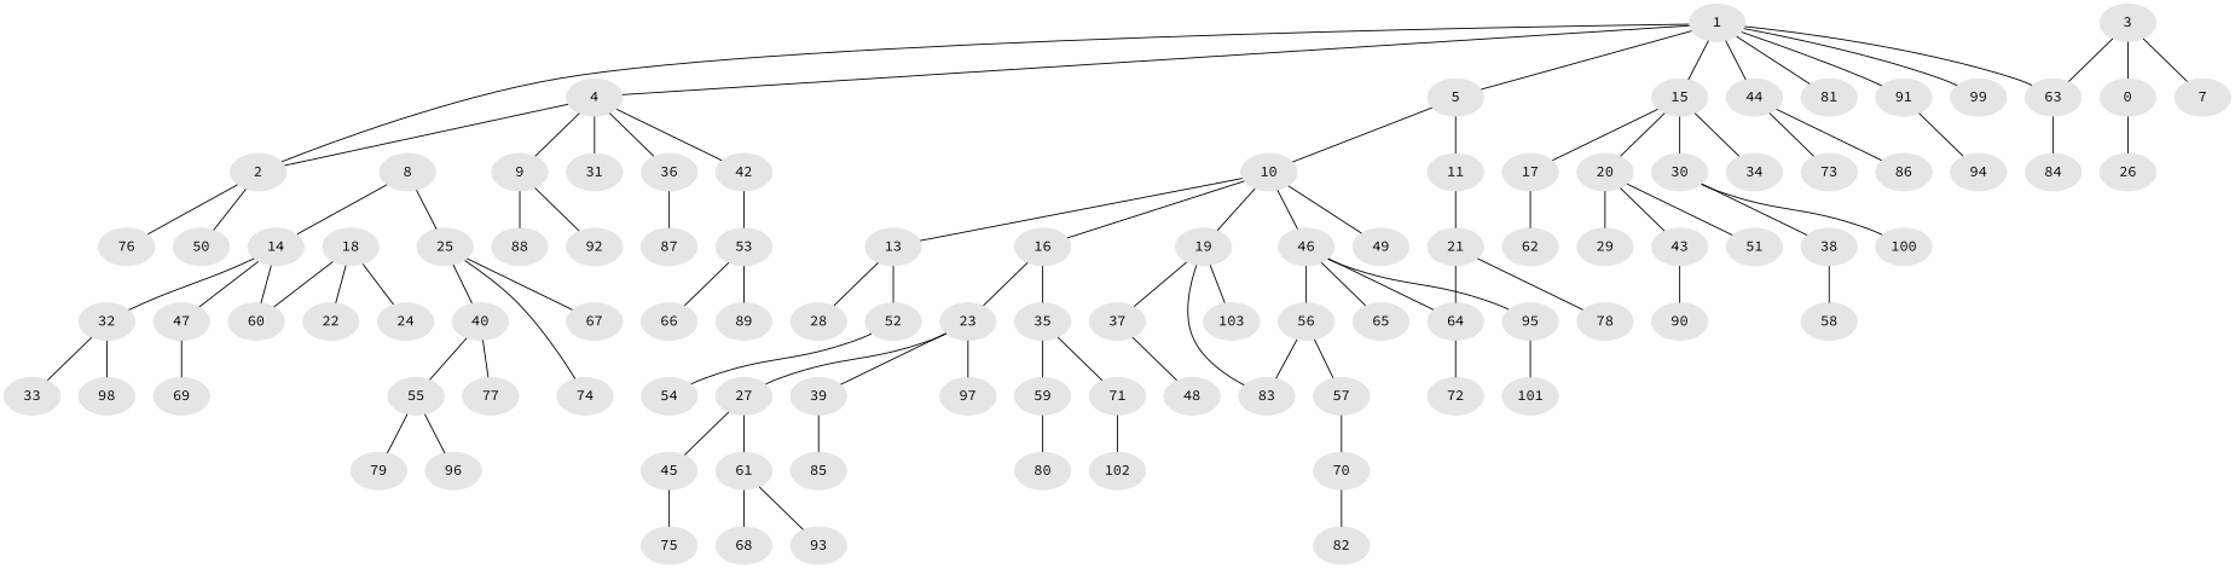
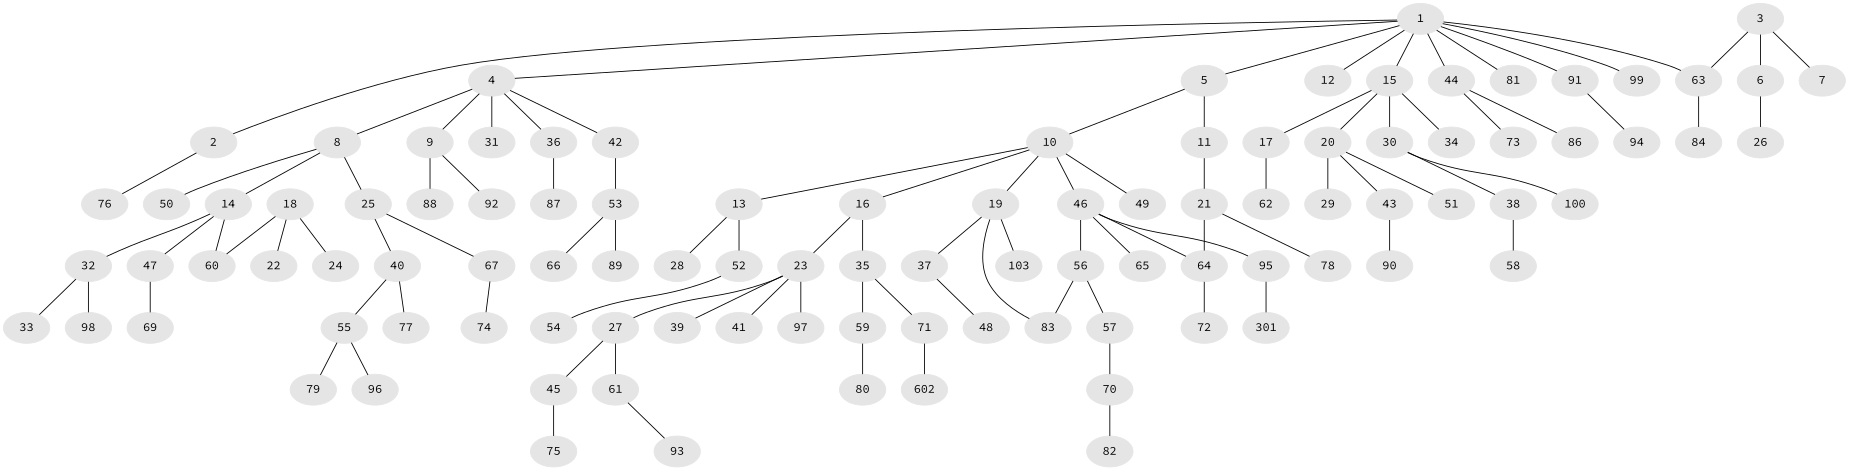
  graph {
    fontname="Source Code Pro"
    node [color=gray90 fontname="Source Code Pro" style=filled]
    edge [fontname="Source Code Pro"]
    1
    2
    4
    5
+   12
    15
    44
    81
    91
    99
    63
    76
    3
-   6 [label=0]
+   6
    7
    8
    9
    31
    36
    42
    10
    11
    17
    20
    30
    34
    73
    86
    94
    26
    84
    14
    25
    50
    88
    92
    87
    53
    13
    16
    19
    46
    49
    21
    32
    47
    60
    40
    67
    28
    52
    23
    35
    37
    83
    103
    64
    56
    65
    95
    78
    18
    22
    24
    54
    33
    98
    69
    62
    29
    43
    51
    38
    100
    27
    39
+   41
    97
    59
    71
    48
    90
    72
    45
    61
-   85
    55
    77
    74
    75
-   68
    93
    58
    80
-   102
+   102 [label=602]
    79
    96
    66
    89
    57
-   101
+   101 [label=301]
    70
    82
    1 -- 2
    1 -- 4
    1 -- 5
+   1 -- 12
    1 -- 15
    1 -- 44
    1 -- 81
    1 -- 91
    1 -- 99
    1 -- 63
    2 -- 76
-   4 -- 2
+   4 -- 8
    4 -- 9
    4 -- 31
    4 -- 36
    4 -- 42
    5 -- 10
    5 -- 11
    15 -- 17
    15 -- 20
    15 -- 30
    15 -- 34
    44 -- 73
    44 -- 86
    91 -- 94
    63 -- 84
    3 -- 63
    3 -- 6
    3 -- 7
    6 -- 26
    8 -- 14
    8 -- 25
-   2 -- 50
+   8 -- 50
    9 -- 88
    9 -- 92
    36 -- 87
    42 -- 53
    10 -- 13
    10 -- 16
    10 -- 19
    10 -- 46
    10 -- 49
    11 -- 21
    17 -- 62
    20 -- 29
    20 -- 43
    20 -- 51
    30 -- 38
    30 -- 100
    14 -- 32
    14 -- 47
    14 -- 60
    25 -- 40
    25 -- 67
    53 -- 66
    53 -- 89
    13 -- 28
    13 -- 52
    16 -- 23
    16 -- 35
    19 -- 37
    19 -- 83
    19 -- 103
    46 -- 64
    46 -- 56
    46 -- 65
    46 -- 95
    21 -- 64
    21 -- 78
    32 -- 33
    32 -- 98
    47 -- 69
    40 -- 55
    40 -- 77
-   25 -- 74
+   67 -- 74
    52 -- 54
    23 -- 27
    23 -- 39
+   23 -- 41
    23 -- 97
    35 -- 59
    35 -- 71
    37 -- 48
    64 -- 72
    56 -- 83
    56 -- 57
    95 -- 101
    18 -- 60
    18 -- 22
    18 -- 24
    43 -- 90
    38 -- 58
    27 -- 45
    27 -- 61
-   39 -- 85
    59 -- 80
    71 -- 102
    45 -- 75
-   61 -- 68
    61 -- 93
    55 -- 79
    55 -- 96
    57 -- 70
    70 -- 82
  }
